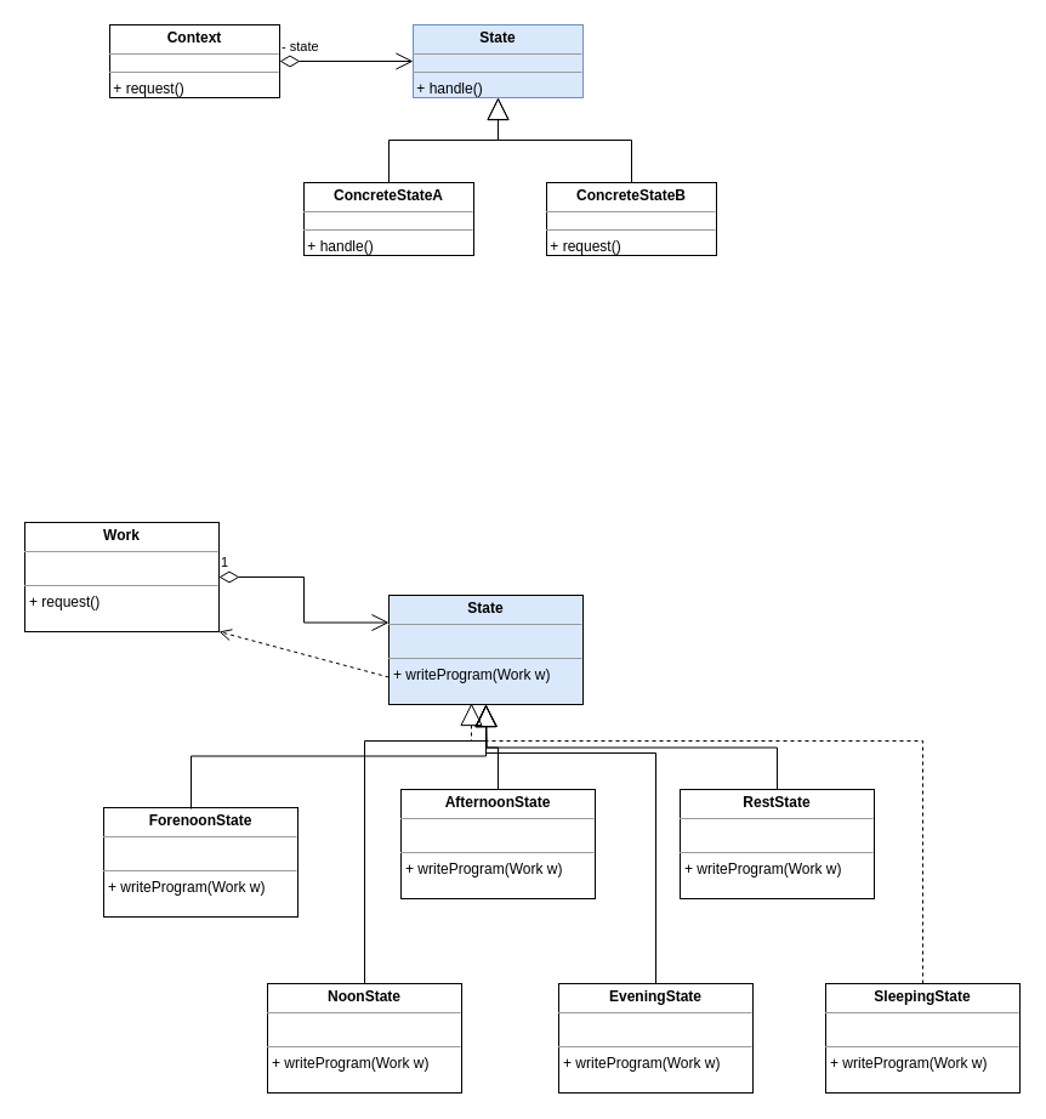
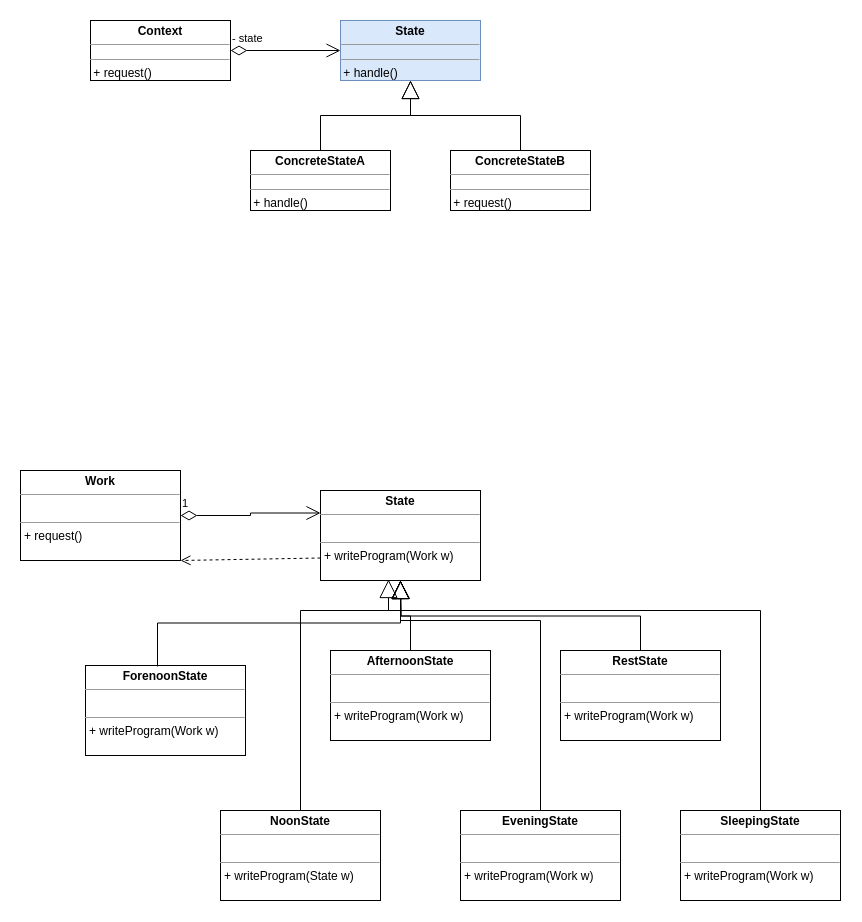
  <mxCell id="0" />
  <mxCell id="1" parent="0" />
  <mxCell id="2" value="&lt;p style=&quot;margin:0px;margin-top:4px;text-align:center;&quot;&gt;&lt;b&gt;Context&lt;/b&gt;&lt;/p&gt;&lt;hr size=&quot;1&quot;&gt;&lt;div style=&quot;height:2px;&quot;&gt;&lt;/div&gt;&lt;hr size=&quot;1&quot;&gt;&lt;div style=&quot;height:2px;&quot;&gt;&amp;nbsp;+ request()&lt;/div&gt;" style="verticalAlign=top;align=left;overflow=fill;fontSize=12;fontFamily=Helvetica;html=1;whiteSpace=wrap;" vertex="1" parent="1"><mxGeometry x="90" y="20" width="140" height="60" as="geometry" /></mxCell>
  <mxCell id="3" value="&lt;p style=&quot;margin:0px;margin-top:4px;text-align:center;&quot;&gt;&lt;b&gt;State&lt;/b&gt;&lt;/p&gt;&lt;hr size=&quot;1&quot;&gt;&lt;div style=&quot;height:2px;&quot;&gt;&lt;/div&gt;&lt;hr size=&quot;1&quot;&gt;&lt;div style=&quot;height:2px;&quot;&gt;&amp;nbsp;+ handle()&lt;/div&gt;" style="verticalAlign=top;align=left;overflow=fill;fontSize=12;fontFamily=Helvetica;html=1;whiteSpace=wrap;fillColor=#dae8fc;strokeColor=#6c8ebf;" vertex="1" parent="1"><mxGeometry x="340" y="20" width="140" height="60" as="geometry" /></mxCell>
  <mxCell id="4" value="&lt;p style=&quot;margin:0px;margin-top:4px;text-align:center;&quot;&gt;&lt;b&gt;ConcreteStateB&lt;/b&gt;&lt;/p&gt;&lt;hr size=&quot;1&quot;&gt;&lt;div style=&quot;height:2px;&quot;&gt;&lt;/div&gt;&lt;hr size=&quot;1&quot;&gt;&lt;div style=&quot;height:2px;&quot;&gt;&amp;nbsp;+ request()&lt;/div&gt;" style="verticalAlign=top;align=left;overflow=fill;fontSize=12;fontFamily=Helvetica;html=1;whiteSpace=wrap;" vertex="1" parent="1"><mxGeometry x="450" y="150" width="140" height="60" as="geometry" /></mxCell>
  <mxCell id="5" value="&lt;p style=&quot;margin:0px;margin-top:4px;text-align:center;&quot;&gt;&lt;b&gt;ConcreteStateA&lt;/b&gt;&lt;/p&gt;&lt;hr size=&quot;1&quot;&gt;&lt;div style=&quot;height:2px;&quot;&gt;&lt;/div&gt;&lt;hr size=&quot;1&quot;&gt;&lt;div style=&quot;height:2px;&quot;&gt;&amp;nbsp;+ handle()&lt;/div&gt;" style="verticalAlign=top;align=left;overflow=fill;fontSize=12;fontFamily=Helvetica;html=1;whiteSpace=wrap;" vertex="1" parent="1"><mxGeometry x="250" y="150" width="140" height="60" as="geometry" /></mxCell>
  <mxCell id="6" value="" style="endArrow=block;endSize=16;endFill=0;html=1;rounded=0;entryX=0.5;entryY=1;entryDx=0;entryDy=0;exitX=0.5;exitY=0;exitDx=0;exitDy=0;edgeStyle=orthogonalEdgeStyle;" edge="1" parent="1" source="5" target="3"><mxGeometry width="160" relative="1" as="geometry"><mxPoint x="50" y="260" as="sourcePoint" /><mxPoint x="210" y="260" as="targetPoint" /></mxGeometry></mxCell>
  <mxCell id="7" value="" style="endArrow=block;endSize=16;endFill=0;html=1;rounded=0;exitX=0.5;exitY=0;exitDx=0;exitDy=0;entryX=0.5;entryY=1;entryDx=0;entryDy=0;edgeStyle=orthogonalEdgeStyle;" edge="1" parent="1" source="4" target="3"><mxGeometry width="160" relative="1" as="geometry"><mxPoint x="100" y="270" as="sourcePoint" /><mxPoint x="260" y="270" as="targetPoint" /></mxGeometry></mxCell>
  <mxCell id="8" value="- state" style="endArrow=open;html=1;endSize=12;startArrow=diamondThin;startSize=14;startFill=0;edgeStyle=orthogonalEdgeStyle;align=left;verticalAlign=bottom;rounded=0;exitX=1;exitY=0.5;exitDx=0;exitDy=0;entryX=0;entryY=0.5;entryDx=0;entryDy=0;" edge="1" parent="1" source="2" target="3"><mxGeometry x="-1" y="3" relative="1" as="geometry"><mxPoint x="160" y="-60" as="sourcePoint" /><mxPoint x="320" y="-60" as="targetPoint" /></mxGeometry></mxCell>
- <mxCell id="9" value="&lt;p style=&quot;margin:0px;margin-top:4px;text-align:center;&quot;&gt;&lt;b&gt;Work&lt;/b&gt;&lt;/p&gt;&lt;hr size=&quot;1&quot;&gt;&lt;p style=&quot;margin:0px;margin-left:4px;&quot;&gt;&lt;br&gt;&lt;/p&gt;&lt;hr size=&quot;1&quot;&gt;&lt;p style=&quot;margin:0px;margin-left:4px;&quot;&gt;+ request()&lt;/p&gt;" style="verticalAlign=top;align=left;overflow=fill;fontSize=12;fontFamily=Helvetica;html=1;whiteSpace=wrap;" vertex="1" parent="1"><mxGeometry x="20" y="430" width="160" height="90" as="geometry" /></mxCell>
- <mxCell id="10" value="&lt;p style=&quot;margin:0px;margin-top:4px;text-align:center;&quot;&gt;&lt;b&gt;State&lt;/b&gt;&lt;/p&gt;&lt;hr size=&quot;1&quot;&gt;&lt;p style=&quot;margin:0px;margin-left:4px;&quot;&gt;&lt;br&gt;&lt;/p&gt;&lt;hr size=&quot;1&quot;&gt;&lt;p style=&quot;margin:0px;margin-left:4px;&quot;&gt;+ writeProgram(Work w)&lt;/p&gt;" style="verticalAlign=top;align=left;overflow=fill;fontSize=12;fontFamily=Helvetica;html=1;whiteSpace=wrap;fillColor=#dae8fc;" vertex="1" parent="1"><mxGeometry x="320" y="490" width="160" height="90" as="geometry" /></mxCell>
+ <mxCell id="9" value="&lt;p style=&quot;margin:0px;margin-top:4px;text-align:center;&quot;&gt;&lt;b&gt;Work&lt;/b&gt;&lt;/p&gt;&lt;hr size=&quot;1&quot;&gt;&lt;p style=&quot;margin:0px;margin-left:4px;&quot;&gt;&lt;br&gt;&lt;/p&gt;&lt;hr size=&quot;1&quot;&gt;&lt;p style=&quot;margin:0px;margin-left:4px;&quot;&gt;+ request()&lt;/p&gt;" style="verticalAlign=top;align=left;overflow=fill;fontSize=12;fontFamily=Helvetica;html=1;whiteSpace=wrap;" vertex="1" parent="1"><mxGeometry x="20" y="470" width="160" height="90" as="geometry" /></mxCell>
+ <mxCell id="10" value="&lt;p style=&quot;margin:0px;margin-top:4px;text-align:center;&quot;&gt;&lt;b&gt;State&lt;/b&gt;&lt;/p&gt;&lt;hr size=&quot;1&quot;&gt;&lt;p style=&quot;margin:0px;margin-left:4px;&quot;&gt;&lt;br&gt;&lt;/p&gt;&lt;hr size=&quot;1&quot;&gt;&lt;p style=&quot;margin:0px;margin-left:4px;&quot;&gt;+ writeProgram(Work w)&lt;/p&gt;" style="verticalAlign=top;align=left;overflow=fill;fontSize=12;fontFamily=Helvetica;html=1;whiteSpace=wrap;" vertex="1" parent="1"><mxGeometry x="320" y="490" width="160" height="90" as="geometry" /></mxCell>
  <mxCell id="11" value="&lt;p style=&quot;margin:0px;margin-top:4px;text-align:center;&quot;&gt;&lt;b&gt;ForenoonState&lt;/b&gt;&lt;/p&gt;&lt;hr size=&quot;1&quot;&gt;&lt;p style=&quot;margin:0px;margin-left:4px;&quot;&gt;&lt;br&gt;&lt;/p&gt;&lt;hr size=&quot;1&quot;&gt;&lt;p style=&quot;margin:0px;margin-left:4px;&quot;&gt;+ writeProgram(Work w)&lt;/p&gt;" style="verticalAlign=top;align=left;overflow=fill;fontSize=12;fontFamily=Helvetica;html=1;whiteSpace=wrap;" vertex="1" parent="1"><mxGeometry x="85" y="665" width="160" height="90" as="geometry" /></mxCell>
  <mxCell id="12" value="&lt;p style=&quot;margin:0px;margin-top:4px;text-align:center;&quot;&gt;&lt;b&gt;AfternoonState&lt;/b&gt;&lt;/p&gt;&lt;hr size=&quot;1&quot;&gt;&lt;p style=&quot;margin:0px;margin-left:4px;&quot;&gt;&lt;br&gt;&lt;/p&gt;&lt;hr size=&quot;1&quot;&gt;&lt;p style=&quot;margin:0px;margin-left:4px;&quot;&gt;+ writeProgram(Work w)&lt;/p&gt;" style="verticalAlign=top;align=left;overflow=fill;fontSize=12;fontFamily=Helvetica;html=1;whiteSpace=wrap;" vertex="1" parent="1"><mxGeometry x="330" y="650" width="160" height="90" as="geometry" /></mxCell>
  <mxCell id="13" value="&lt;p style=&quot;margin:0px;margin-top:4px;text-align:center;&quot;&gt;&lt;b&gt;RestState&lt;/b&gt;&lt;/p&gt;&lt;hr size=&quot;1&quot;&gt;&lt;p style=&quot;margin:0px;margin-left:4px;&quot;&gt;&lt;br&gt;&lt;/p&gt;&lt;hr size=&quot;1&quot;&gt;&lt;p style=&quot;margin:0px;margin-left:4px;&quot;&gt;+ writeProgram(Work w)&lt;/p&gt;" style="verticalAlign=top;align=left;overflow=fill;fontSize=12;fontFamily=Helvetica;html=1;whiteSpace=wrap;" vertex="1" parent="1"><mxGeometry x="560" y="650" width="160" height="90" as="geometry" /></mxCell>
- <mxCell id="14" value="&lt;p style=&quot;margin:0px;margin-top:4px;text-align:center;&quot;&gt;&lt;b&gt;NoonState&lt;/b&gt;&lt;/p&gt;&lt;hr size=&quot;1&quot;&gt;&lt;p style=&quot;margin:0px;margin-left:4px;&quot;&gt;&lt;br&gt;&lt;/p&gt;&lt;hr size=&quot;1&quot;&gt;&lt;p style=&quot;margin:0px;margin-left:4px;&quot;&gt;+ writeProgram(Work w)&lt;/p&gt;" style="verticalAlign=top;align=left;overflow=fill;fontSize=12;fontFamily=Helvetica;html=1;whiteSpace=wrap;" vertex="1" parent="1"><mxGeometry x="220" y="810" width="160" height="90" as="geometry" /></mxCell>
+ <mxCell id="14" value="&lt;p style=&quot;margin:0px;margin-top:4px;text-align:center;&quot;&gt;&lt;b&gt;NoonState&lt;/b&gt;&lt;/p&gt;&lt;hr size=&quot;1&quot;&gt;&lt;p style=&quot;margin:0px;margin-left:4px;&quot;&gt;&lt;br&gt;&lt;/p&gt;&lt;hr size=&quot;1&quot;&gt;&lt;p style=&quot;margin:0px;margin-left:4px;&quot;&gt;+ writeProgram(State w)&lt;/p&gt;" style="verticalAlign=top;align=left;overflow=fill;fontSize=12;fontFamily=Helvetica;html=1;whiteSpace=wrap;" vertex="1" parent="1"><mxGeometry x="220" y="810" width="160" height="90" as="geometry" /></mxCell>
  <mxCell id="15" value="&lt;p style=&quot;margin:0px;margin-top:4px;text-align:center;&quot;&gt;&lt;b&gt;EveningState&lt;/b&gt;&lt;/p&gt;&lt;hr size=&quot;1&quot;&gt;&lt;p style=&quot;margin:0px;margin-left:4px;&quot;&gt;&lt;br&gt;&lt;/p&gt;&lt;hr size=&quot;1&quot;&gt;&lt;p style=&quot;margin:0px;margin-left:4px;&quot;&gt;+ writeProgram(Work w)&lt;/p&gt;" style="verticalAlign=top;align=left;overflow=fill;fontSize=12;fontFamily=Helvetica;html=1;whiteSpace=wrap;" vertex="1" parent="1"><mxGeometry x="460" y="810" width="160" height="90" as="geometry" /></mxCell>
  <mxCell id="16" value="&lt;p style=&quot;margin:0px;margin-top:4px;text-align:center;&quot;&gt;&lt;b&gt;SleepingState&lt;/b&gt;&lt;/p&gt;&lt;hr size=&quot;1&quot;&gt;&lt;p style=&quot;margin:0px;margin-left:4px;&quot;&gt;&lt;br&gt;&lt;/p&gt;&lt;hr size=&quot;1&quot;&gt;&lt;p style=&quot;margin:0px;margin-left:4px;&quot;&gt;+ writeProgram(Work w)&lt;/p&gt;" style="verticalAlign=top;align=left;overflow=fill;fontSize=12;fontFamily=Helvetica;html=1;whiteSpace=wrap;" vertex="1" parent="1"><mxGeometry x="680" y="810" width="160" height="90" as="geometry" /></mxCell>
  <mxCell id="17" value="1" style="endArrow=open;html=1;endSize=12;startArrow=diamondThin;startSize=14;startFill=0;edgeStyle=orthogonalEdgeStyle;align=left;verticalAlign=bottom;rounded=0;exitX=1;exitY=0.5;exitDx=0;exitDy=0;entryX=0;entryY=0.25;entryDx=0;entryDy=0;" edge="1" parent="1" source="9" target="10"><mxGeometry x="-1" y="3" relative="1" as="geometry"><mxPoint x="200" y="470" as="sourcePoint" /><mxPoint x="360" y="470" as="targetPoint" /></mxGeometry></mxCell>
  <mxCell id="18" value="" style="html=1;verticalAlign=bottom;endArrow=open;dashed=1;endSize=8;curved=0;rounded=0;exitX=0;exitY=0.75;exitDx=0;exitDy=0;entryX=1;entryY=1;entryDx=0;entryDy=0;" edge="1" parent="1" source="10" target="9"><mxGeometry relative="1" as="geometry"><mxPoint x="290" y="550" as="sourcePoint" /><mxPoint x="210" y="550" as="targetPoint" /></mxGeometry></mxCell>
  <mxCell id="19" value="" style="endArrow=block;endSize=16;endFill=0;html=1;rounded=0;exitX=0.45;exitY=0.011;exitDx=0;exitDy=0;exitPerimeter=0;entryX=0.5;entryY=1;entryDx=0;entryDy=0;edgeStyle=orthogonalEdgeStyle;" edge="1" parent="1" source="11" target="10"><mxGeometry width="160" relative="1" as="geometry"><mxPoint x="570" y="510" as="sourcePoint" /><mxPoint x="730" y="510" as="targetPoint" /></mxGeometry></mxCell>
  <mxCell id="20" value="" style="endArrow=block;endSize=16;endFill=0;html=1;rounded=0;edgeStyle=orthogonalEdgeStyle;exitX=0.5;exitY=0;exitDx=0;exitDy=0;" edge="1" parent="1" source="12"><mxGeometry width="160" relative="1" as="geometry"><mxPoint x="580" y="520" as="sourcePoint" /><mxPoint x="400" y="580" as="targetPoint" /></mxGeometry></mxCell>
  <mxCell id="21" value="" style="endArrow=block;endSize=16;endFill=0;html=1;rounded=0;edgeStyle=orthogonalEdgeStyle;exitX=0.5;exitY=0;exitDx=0;exitDy=0;" edge="1" parent="1" source="13"><mxGeometry width="160" relative="1" as="geometry"><mxPoint x="590" y="530" as="sourcePoint" /><mxPoint x="400" y="580" as="targetPoint" /></mxGeometry></mxCell>
  <mxCell id="22" value="" style="endArrow=block;endSize=16;endFill=0;html=1;rounded=0;edgeStyle=orthogonalEdgeStyle;exitX=0.5;exitY=0;exitDx=0;exitDy=0;entryX=0.5;entryY=1;entryDx=0;entryDy=0;" edge="1" parent="1" source="14" target="10"><mxGeometry width="160" relative="1" as="geometry"><mxPoint x="600" y="540" as="sourcePoint" /><mxPoint x="760" y="540" as="targetPoint" /><Array as="points"><mxPoint x="300" y="610" /><mxPoint x="400" y="610" /></Array></mxGeometry></mxCell>
  <mxCell id="23" value="" style="endArrow=block;endSize=16;endFill=0;html=1;rounded=0;edgeStyle=orthogonalEdgeStyle;exitX=0.5;exitY=0;exitDx=0;exitDy=0;entryX=0.5;entryY=1;entryDx=0;entryDy=0;" edge="1" parent="1" source="15" target="10"><mxGeometry width="160" relative="1" as="geometry"><mxPoint x="610" y="550" as="sourcePoint" /><mxPoint x="770" y="550" as="targetPoint" /><Array as="points"><mxPoint x="540" y="620" /><mxPoint x="400" y="620" /></Array></mxGeometry></mxCell>
- <mxCell id="24" value="" style="endArrow=block;endSize=16;endFill=0;html=1;rounded=0;exitX=0.5;exitY=0;exitDx=0;exitDy=0;entryX=0.425;entryY=0.989;entryDx=0;entryDy=0;entryPerimeter=0;edgeStyle=orthogonalEdgeStyle;dashed=1;" edge="1" parent="1" source="16" target="10"><mxGeometry x="1" y="241" width="160" relative="1" as="geometry"><mxPoint x="370" y="720" as="sourcePoint" /><mxPoint x="530" y="720" as="targetPoint" /><Array as="points"><mxPoint x="760" y="610" /><mxPoint x="388" y="610" /></Array><mxPoint x="240" y="221" as="offset" /></mxGeometry></mxCell>
+ <mxCell id="24" value="" style="endArrow=block;endSize=16;endFill=0;html=1;rounded=0;exitX=0.5;exitY=0;exitDx=0;exitDy=0;entryX=0.425;entryY=0.989;entryDx=0;entryDy=0;entryPerimeter=0;edgeStyle=orthogonalEdgeStyle;" edge="1" parent="1" source="16" target="10"><mxGeometry x="1" y="241" width="160" relative="1" as="geometry"><mxPoint x="370" y="720" as="sourcePoint" /><mxPoint x="530" y="720" as="targetPoint" /><Array as="points"><mxPoint x="760" y="610" /><mxPoint x="388" y="610" /></Array><mxPoint x="240" y="221" as="offset" /></mxGeometry></mxCell>
